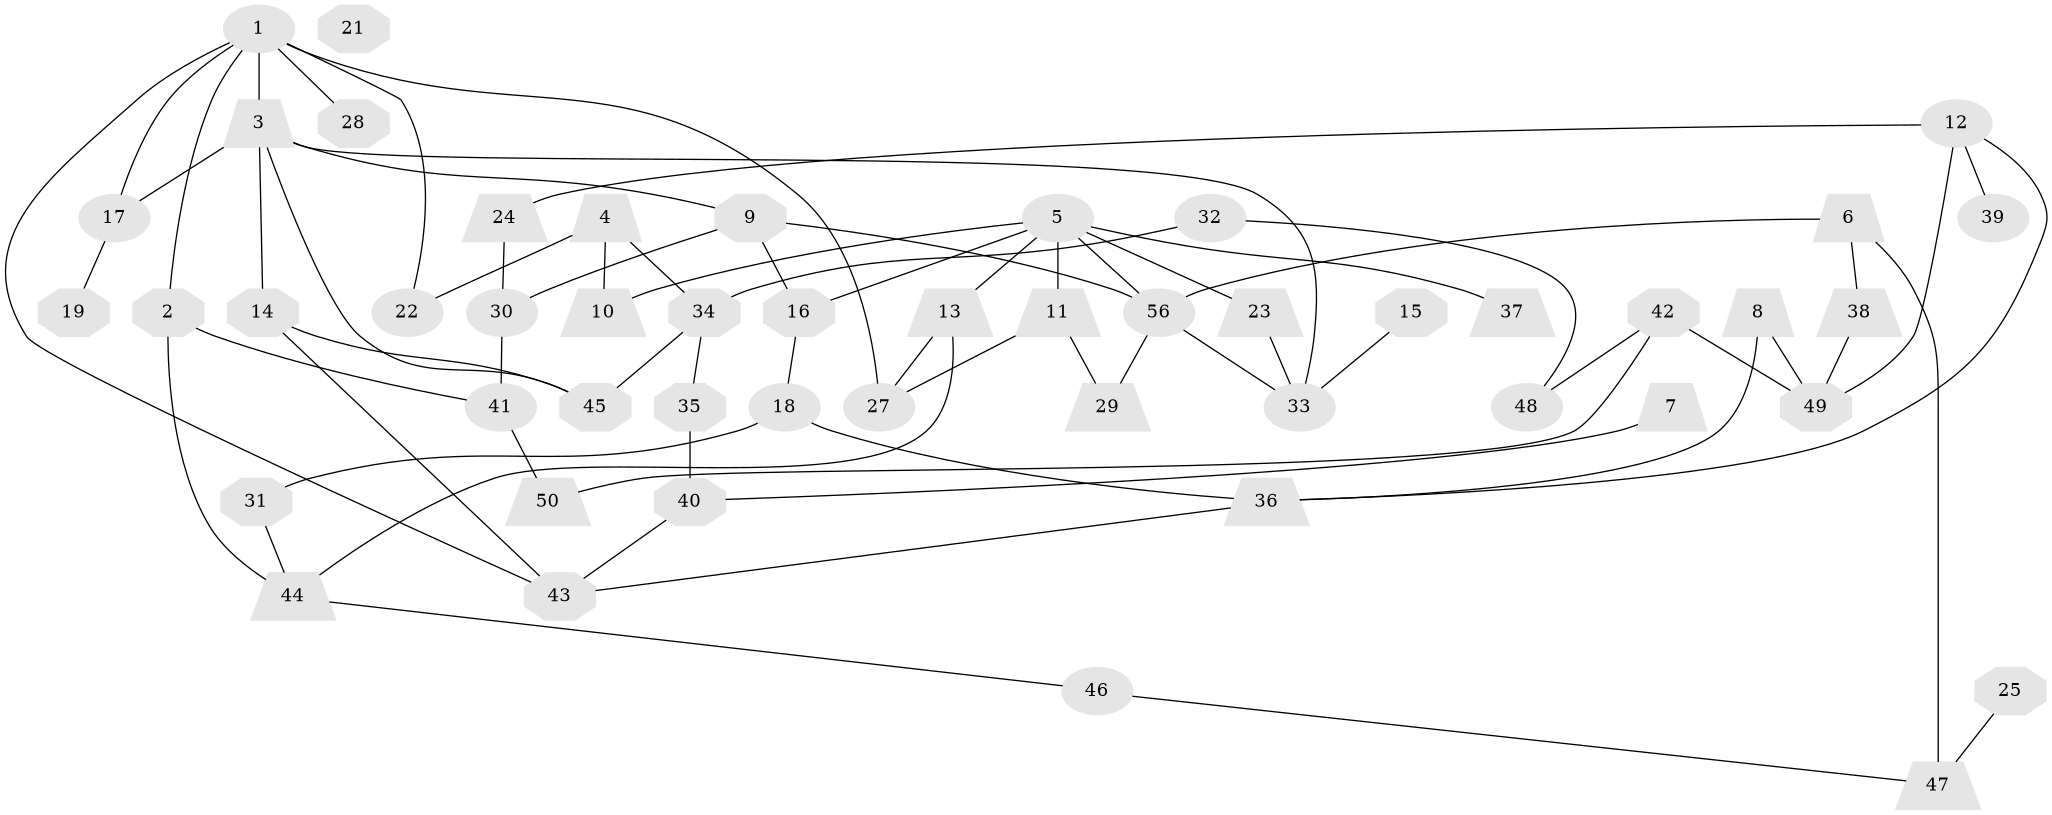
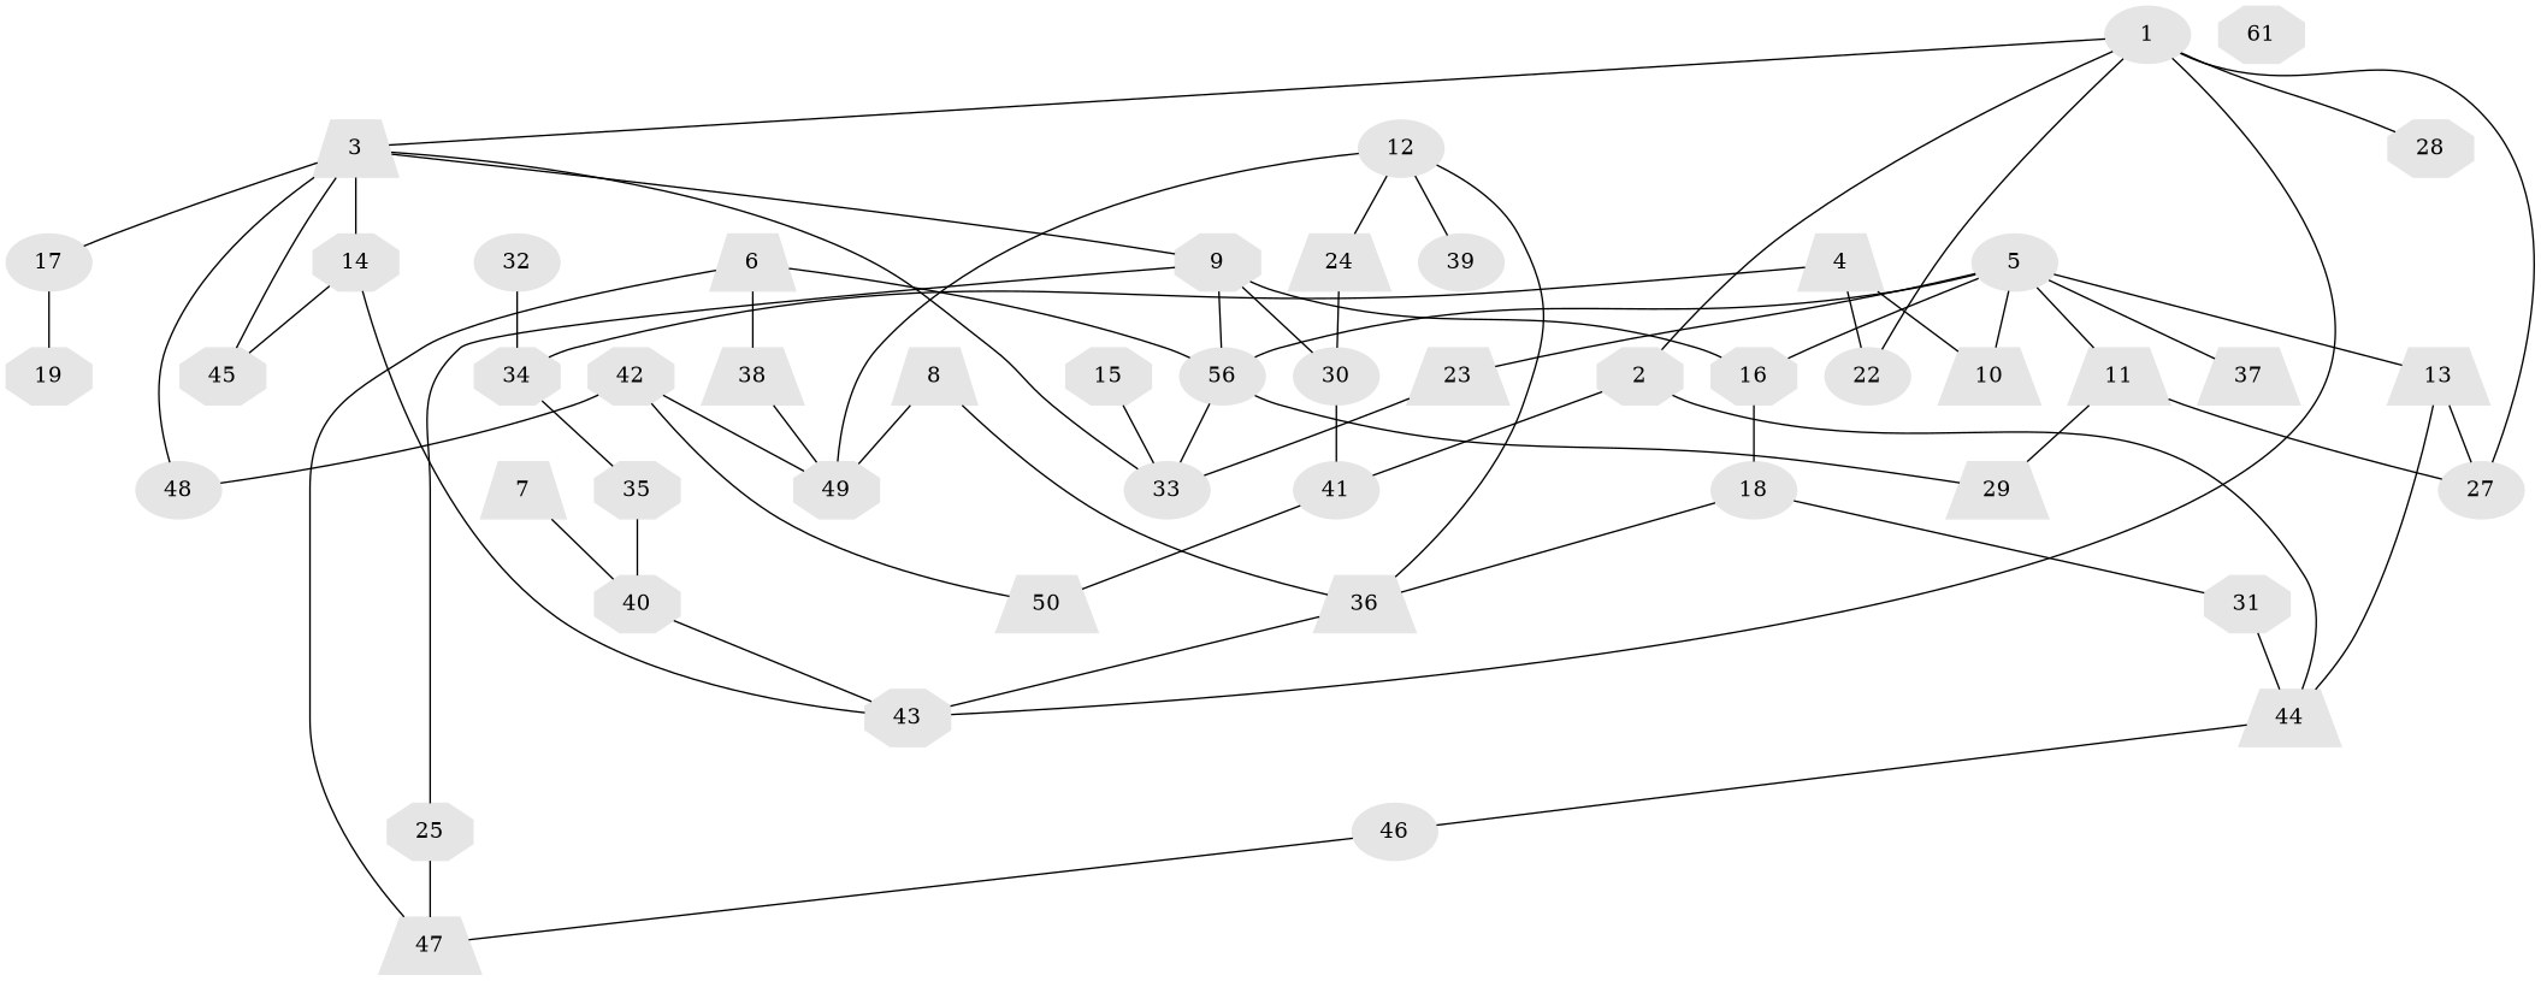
  graph {
    node [color=gray90 shape=octagon style=filled]
    1 [shape=ellipse]
    2
    3 [shape=trapezium]
    17 [shape=ellipse]
    22 [shape=ellipse]
    27 [shape=ellipse]
    28
    43
    41 [shape=ellipse]
    44 [shape=trapezium]
    9
    14
    33 [shape=ellipse]
    45
    19
    50 [shape=trapezium]
    46 [shape=ellipse]
    16
    n19 [label=56 shape=ellipse]
    25
    30 [shape=ellipse]
    4 [shape=trapezium]
    10 [shape=trapezium]
    34
    35
    5 [shape=ellipse]
    11 [shape=trapezium]
    13 [shape=trapezium]
    23 [shape=trapezium]
    37 [shape=trapezium]
    29 [shape=trapezium]
    18 [shape=ellipse]
    6 [shape=trapezium]
    38 [shape=trapezium]
    47 [shape=trapezium]
    49
    7 [shape=trapezium]
    40
    8 [shape=trapezium]
    36 [shape=trapezium]
    12 [shape=ellipse]
    24 [shape=trapezium]
    39 [shape=ellipse]
    15
    31
-   21
+   21 [label=61]
    32 [shape=ellipse]
    48 [shape=ellipse]
    42
    1 -- 2
    1 -- 3
-   1 -- 17
    1 -- 22
    1 -- 27
    1 -- 28
    1 -- 43
    2 -- 41
    2 -- 44
    3 -- 17
    3 -- 9
    3 -- 14
    3 -- 33
    3 -- 45
    17 -- 19
    41 -- 50
    44 -- 46
    9 -- 16
    9 -- n19
+   9 -- 25
    9 -- 30
    14 -- 43
    14 -- 45
    46 -- 47
    16 -- 18
    n19 -- 33
    n19 -- 29
    25 -- 47
    30 -- 41
    4 -- 22
    4 -- 10
    4 -- 34
-   34 -- 45
    34 -- 35
    35 -- 40
    5 -- 16
    5 -- n19
    5 -- 10
    5 -- 11
    5 -- 13
    5 -- 23
    5 -- 37
    11 -- 27
    11 -- 29
    13 -- 27
    13 -- 44
    23 -- 33
    18 -- 36
    18 -- 31
    6 -- n19
    6 -- 38
    6 -- 47
    38 -- 49
    7 -- 40
    40 -- 43
    8 -- 49
    8 -- 36
    36 -- 43
    12 -- 49
    12 -- 36
    12 -- 24
    12 -- 39
    24 -- 30
    15 -- 33
    31 -- 44
    32 -- 34
-   32 -- 48
+   3 -- 48
    42 -- 50
    42 -- 49
    42 -- 48
  }
